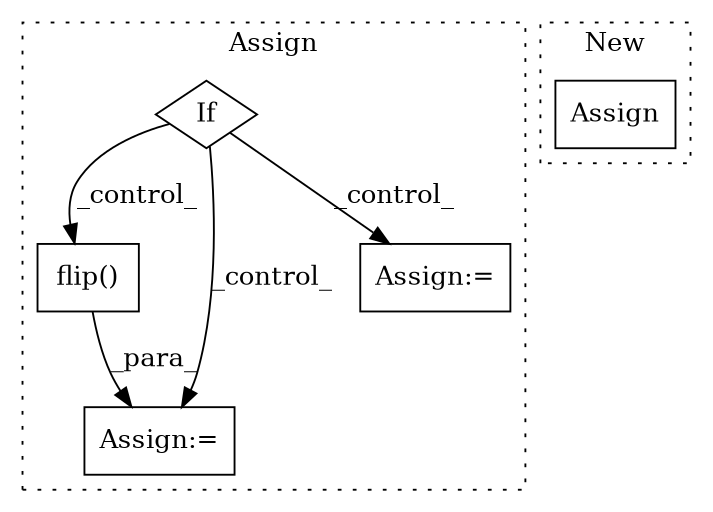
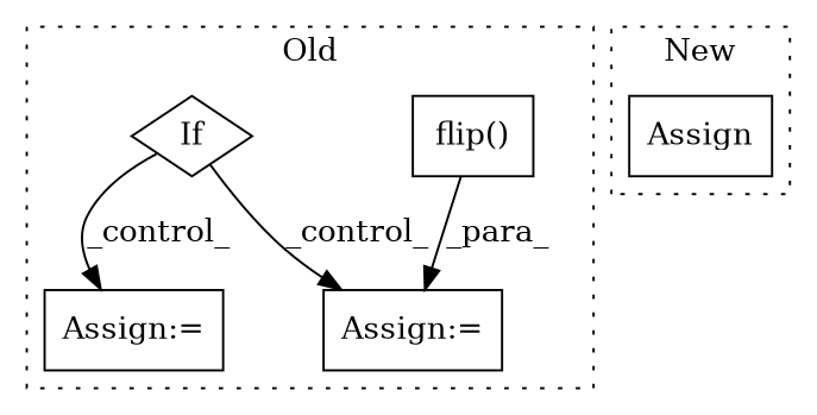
  digraph {
    node [a=68 l=3 shape=box]
    n1 [a=75 l="11,11" label="flip()" s="3883,3897"]
    n2 [label="Assign:=" s=4009]
    n3 [a=96 label=If s=3771 shape=diamond]
    n4 [label="Assign:=" s=3821]
    n5 [a=63 l="19,0" label=Assign s="1440,0"]
    subgraph cluster_1 {
-     label=Assign
+     label=Old
      style=dotted
      n1
      n2
      n3
      n4
    }
    subgraph cluster_2 {
      label=New
      style=dotted
      n5
    }
    n1 -> n2 [label=_para_]
-   n3 -> n1 [label=_control_]
    n3 -> n2 [label=_control_]
    n3 -> n4 [label=_control_]
  }
